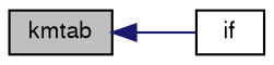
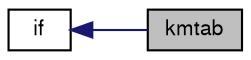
  digraph {
    rankdir=LR
    node [color=black fontname=FreeSans fontsize=10 shape=record]
    n1 [fillcolor=grey75 fontcolor=black height=0.2 label=kmtab style=filled width=0.4]
    n2 [height=0.2 label=if width=0.4]
-   n1 -> n2 [color=midnightblue dir=back fontname=FreeSans fontsize=10 labelfontname=FreeSans labelfontsize=10 style=solid]
+   n2 -> n1 [color=midnightblue dir=back fontname=FreeSans fontsize=10 labelfontname=FreeSans labelfontsize=10 style=solid]
  }
